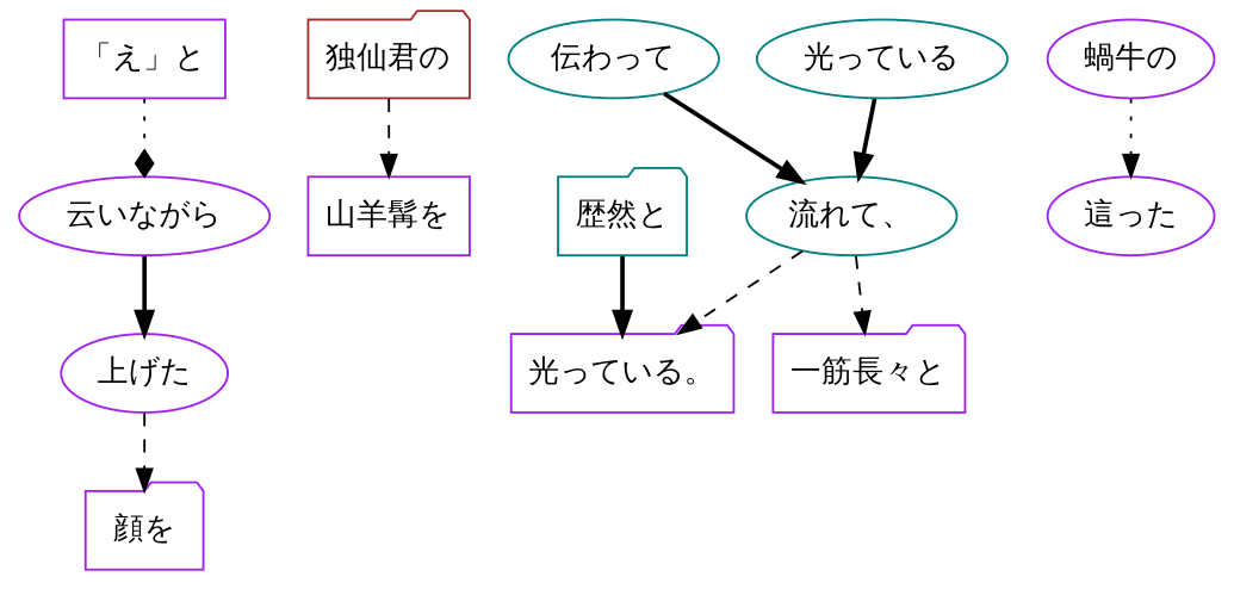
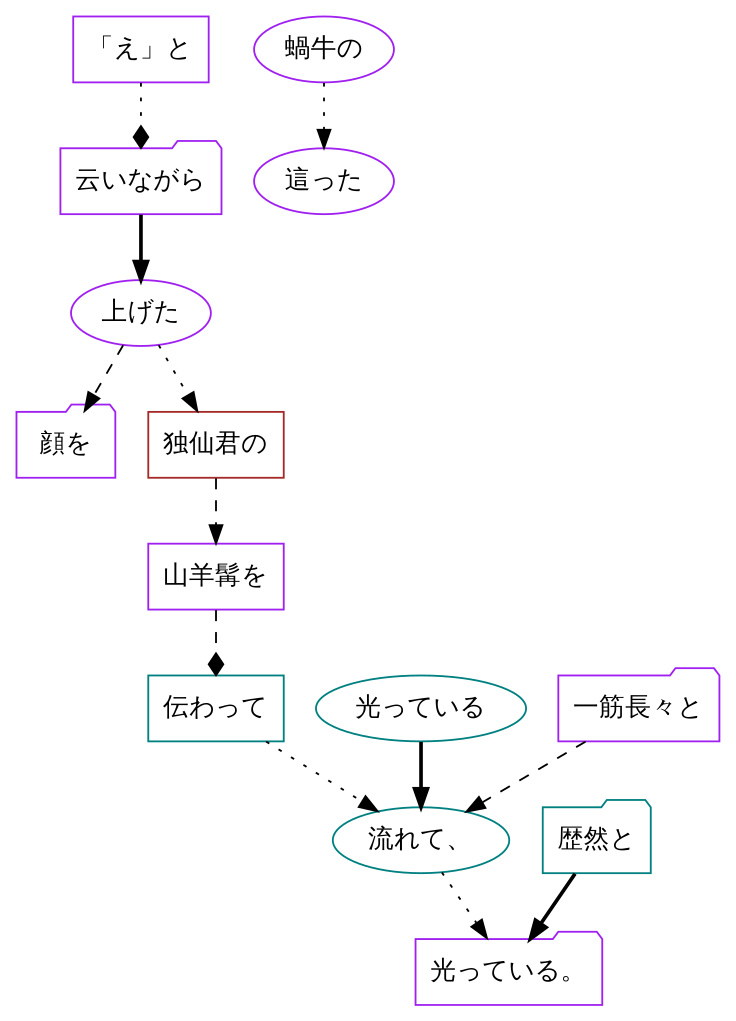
  digraph {
    fontname=Ubuntu
    node [color=purple fontname=Ubuntu shape=folder]
    edge [arrowhead=normal fontname=Ubuntu style=dotted]
    n1 [label="「え」と" shape=box]
-   n2 [label="云いながら" shape=ellipse]
+   n2 [label="云いながら"]
    n3 [label="上げた" shape=ellipse]
    n4 [label="顔を"]
-   n5 [color=brown label="独仙君の"]
+   n5 [color=brown label="独仙君の" shape=box]
    n6 [label="山羊髯を" shape=box]
-   n7 [color=teal label="伝わって" shape=ellipse]
+   n7 [color=teal label="伝わって" shape=box]
    n8 [color=teal label="流れて、" shape=ellipse]
    n9 [label="光っている。"]
    n10 [color=teal label="光っている" shape=ellipse]
    n11 [label="一筋長々と"]
    n12 [label="蝸牛の" shape=ellipse]
    n13 [label="這った" shape=ellipse]
    n14 [color=teal label="歴然と"]
    n1 -> n2 [arrowhead=diamond]
    n2 -> n3 [style=bold]
    n3 -> n4 [style=dashed]
+   n3 -> n5
    n5 -> n6 [style=dashed]
-   n7 -> n8 [style=bold]
-   n8 -> n9 [style=dashed]
+   n6 -> n7 [arrowhead=diamond style=dashed]
+   n7 -> n8
+   n8 -> n9
    n10 -> n8 [style=bold]
-   n8 -> n11 [style=dashed]
+   n11 -> n8 [style=dashed]
    n12 -> n13
    n14 -> n9 [style=bold]
  }
